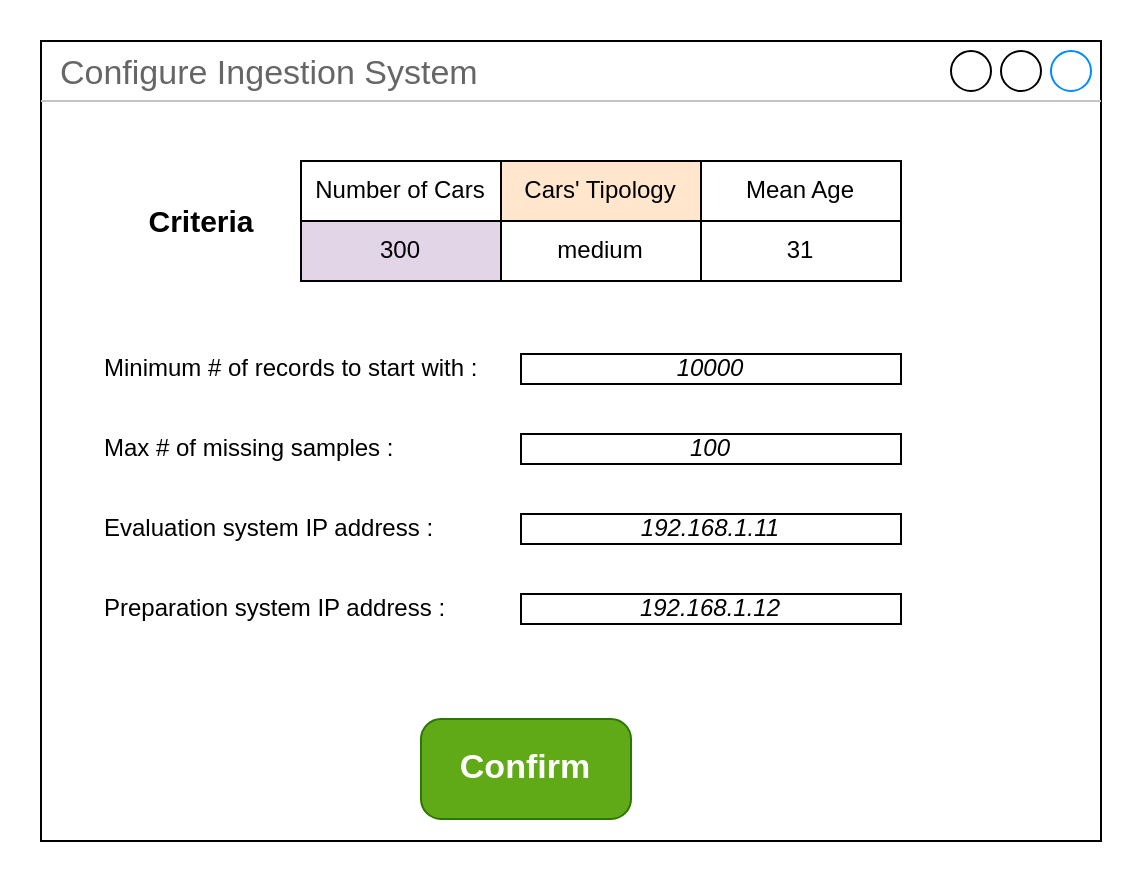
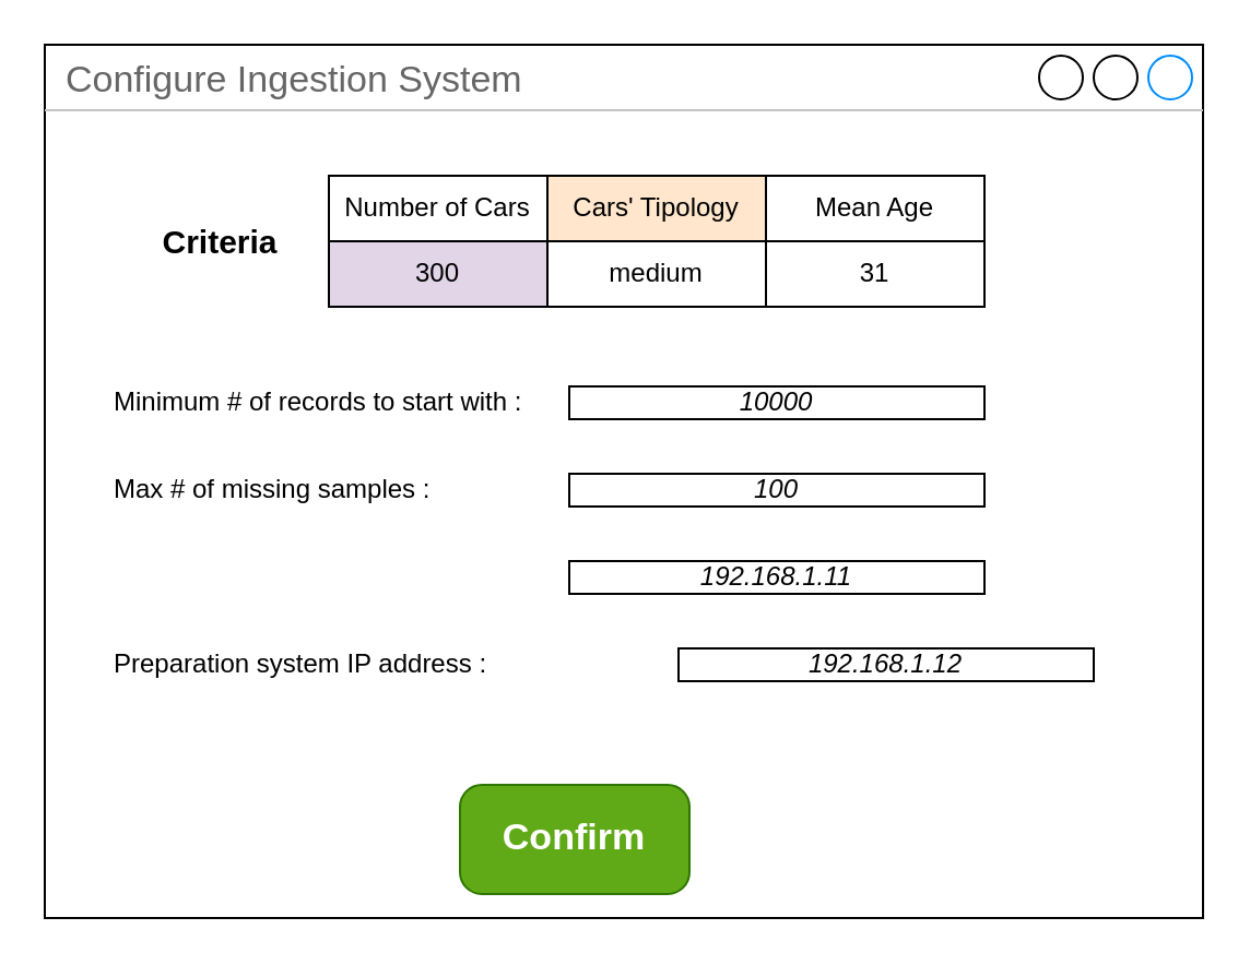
  <mxCell id="0" />
  <mxCell id="1" parent="0" />
  <mxCell id="2" value="Configure Ingestion System" style="strokeWidth=1;shadow=0;dashed=0;align=center;html=1;shape=mxgraph.mockup.containers.window;align=left;verticalAlign=top;spacingLeft=8;strokeColor2=#008cff;strokeColor3=#c4c4c4;fontColor=#666666;mainText=;fontSize=17;labelBackgroundColor=none;whiteSpace=wrap;" parent="1" vertex="1"><mxGeometry x="20" y="20" width="530" height="400" as="geometry" /></mxCell>
  <mxCell id="3" value="Confirm" style="strokeWidth=1;shadow=0;dashed=0;align=center;html=1;shape=mxgraph.mockup.buttons.button;strokeColor=#2D7600;fontColor=#ffffff;mainText=;buttonStyle=round;fontSize=17;fontStyle=1;fillColor=#60a917;whiteSpace=wrap;" parent="1" vertex="1"><mxGeometry x="210" y="359" width="105" height="50" as="geometry" /></mxCell>
  <mxCell id="4" value="Minimum # of records to start with :" style="text;html=1;strokeColor=none;fillColor=none;align=left;verticalAlign=middle;whiteSpace=wrap;rounded=0;" parent="1" vertex="1"><mxGeometry x="50" y="169" width="210" height="30" as="geometry" /></mxCell>
  <mxCell id="5" value="&lt;i&gt;&lt;font&gt;10000&lt;/font&gt;&lt;/i&gt;" style="rounded=0;whiteSpace=wrap;html=1;fontColor=#000000;" parent="1" vertex="1"><mxGeometry x="260" y="176.5" width="190" height="15" as="geometry" /></mxCell>
  <mxCell id="6" value="Max # of missing samples :" style="text;html=1;strokeColor=none;fillColor=none;align=left;verticalAlign=middle;whiteSpace=wrap;rounded=0;" parent="1" vertex="1"><mxGeometry x="50" y="209" width="210" height="30" as="geometry" /></mxCell>
  <mxCell id="7" value="&lt;i&gt;&lt;font&gt;100&lt;/font&gt;&lt;/i&gt;" style="rounded=0;whiteSpace=wrap;html=1;fontColor=#000000;" parent="1" vertex="1"><mxGeometry x="260" y="216.5" width="190" height="15" as="geometry" /></mxCell>
- <mxCell id="8" value="Evaluation system IP address :" style="text;html=1;strokeColor=none;fillColor=none;align=left;verticalAlign=middle;whiteSpace=wrap;rounded=0;" parent="1" vertex="1"><mxGeometry x="50" y="249" width="210" height="30" as="geometry" /></mxCell>
  <mxCell id="9" value="&lt;i style=&quot;border-color: var(--border-color);&quot;&gt;&lt;font style=&quot;border-color: var(--border-color);&quot;&gt;192.168.1.11&lt;/font&gt;&lt;/i&gt;" style="rounded=0;whiteSpace=wrap;html=1;fontColor=#000000;" parent="1" vertex="1"><mxGeometry x="260" y="256.5" width="190" height="15" as="geometry" /></mxCell>
  <mxCell id="10" value="Preparation system IP address :" style="text;html=1;strokeColor=none;fillColor=none;align=left;verticalAlign=middle;whiteSpace=wrap;rounded=0;" parent="1" vertex="1"><mxGeometry x="50" y="289" width="210" height="30" as="geometry" /></mxCell>
- <mxCell id="11" value="&lt;i style=&quot;border-color: var(--border-color);&quot;&gt;&lt;font style=&quot;border-color: var(--border-color);&quot;&gt;192.168.1.12&lt;/font&gt;&lt;/i&gt;" style="rounded=0;whiteSpace=wrap;html=1;fontColor=#000000;" parent="1" vertex="1"><mxGeometry x="260" y="296.5" width="190" height="15" as="geometry" /></mxCell>
+ <mxCell id="11" value="&lt;i style=&quot;border-color: var(--border-color);&quot;&gt;&lt;font style=&quot;border-color: var(--border-color);&quot;&gt;192.168.1.12&lt;/font&gt;&lt;/i&gt;" style="rounded=0;whiteSpace=wrap;html=1;fontColor=#000000;" parent="1" vertex="1"><mxGeometry x="310" y="296.5" width="190" height="15" as="geometry" /></mxCell>
  <mxCell id="12" value="" style="group" vertex="1" connectable="0" parent="1"><mxGeometry x="150" y="80" width="300" height="60" as="geometry" /></mxCell>
  <mxCell id="13" value="Number of Cars" style="whiteSpace=wrap;html=1;" vertex="1" parent="12"><mxGeometry width="100" height="30" as="geometry" /></mxCell>
  <mxCell id="14" value="Cars' Tipology" style="whiteSpace=wrap;html=1;fillColor=#ffe6cc;" vertex="1" parent="12"><mxGeometry x="100" width="100" height="30" as="geometry" /></mxCell>
  <mxCell id="15" value="Mean Age" style="whiteSpace=wrap;html=1;" vertex="1" parent="12"><mxGeometry x="200" width="100" height="30" as="geometry" /></mxCell>
  <mxCell id="16" value="300" style="whiteSpace=wrap;html=1;fillColor=#e1d5e7;" vertex="1" parent="12"><mxGeometry y="30" width="100" height="30" as="geometry" /></mxCell>
  <mxCell id="17" value="medium" style="whiteSpace=wrap;html=1;" vertex="1" parent="12"><mxGeometry x="100" y="30" width="100" height="30" as="geometry" /></mxCell>
  <mxCell id="18" value="31" style="whiteSpace=wrap;html=1;" vertex="1" parent="12"><mxGeometry x="200" y="30" width="100" height="30" as="geometry" /></mxCell>
  <mxCell id="19" value="&lt;b&gt;&lt;font style=&quot;font-size: 15px;&quot;&gt;Criteria&lt;/font&gt;&lt;/b&gt;" style="text;html=1;align=center;verticalAlign=middle;resizable=0;points=[];autosize=1;strokeColor=none;fillColor=none;" vertex="1" parent="1"><mxGeometry x="60" y="95" width="80" height="30" as="geometry" /></mxCell>
